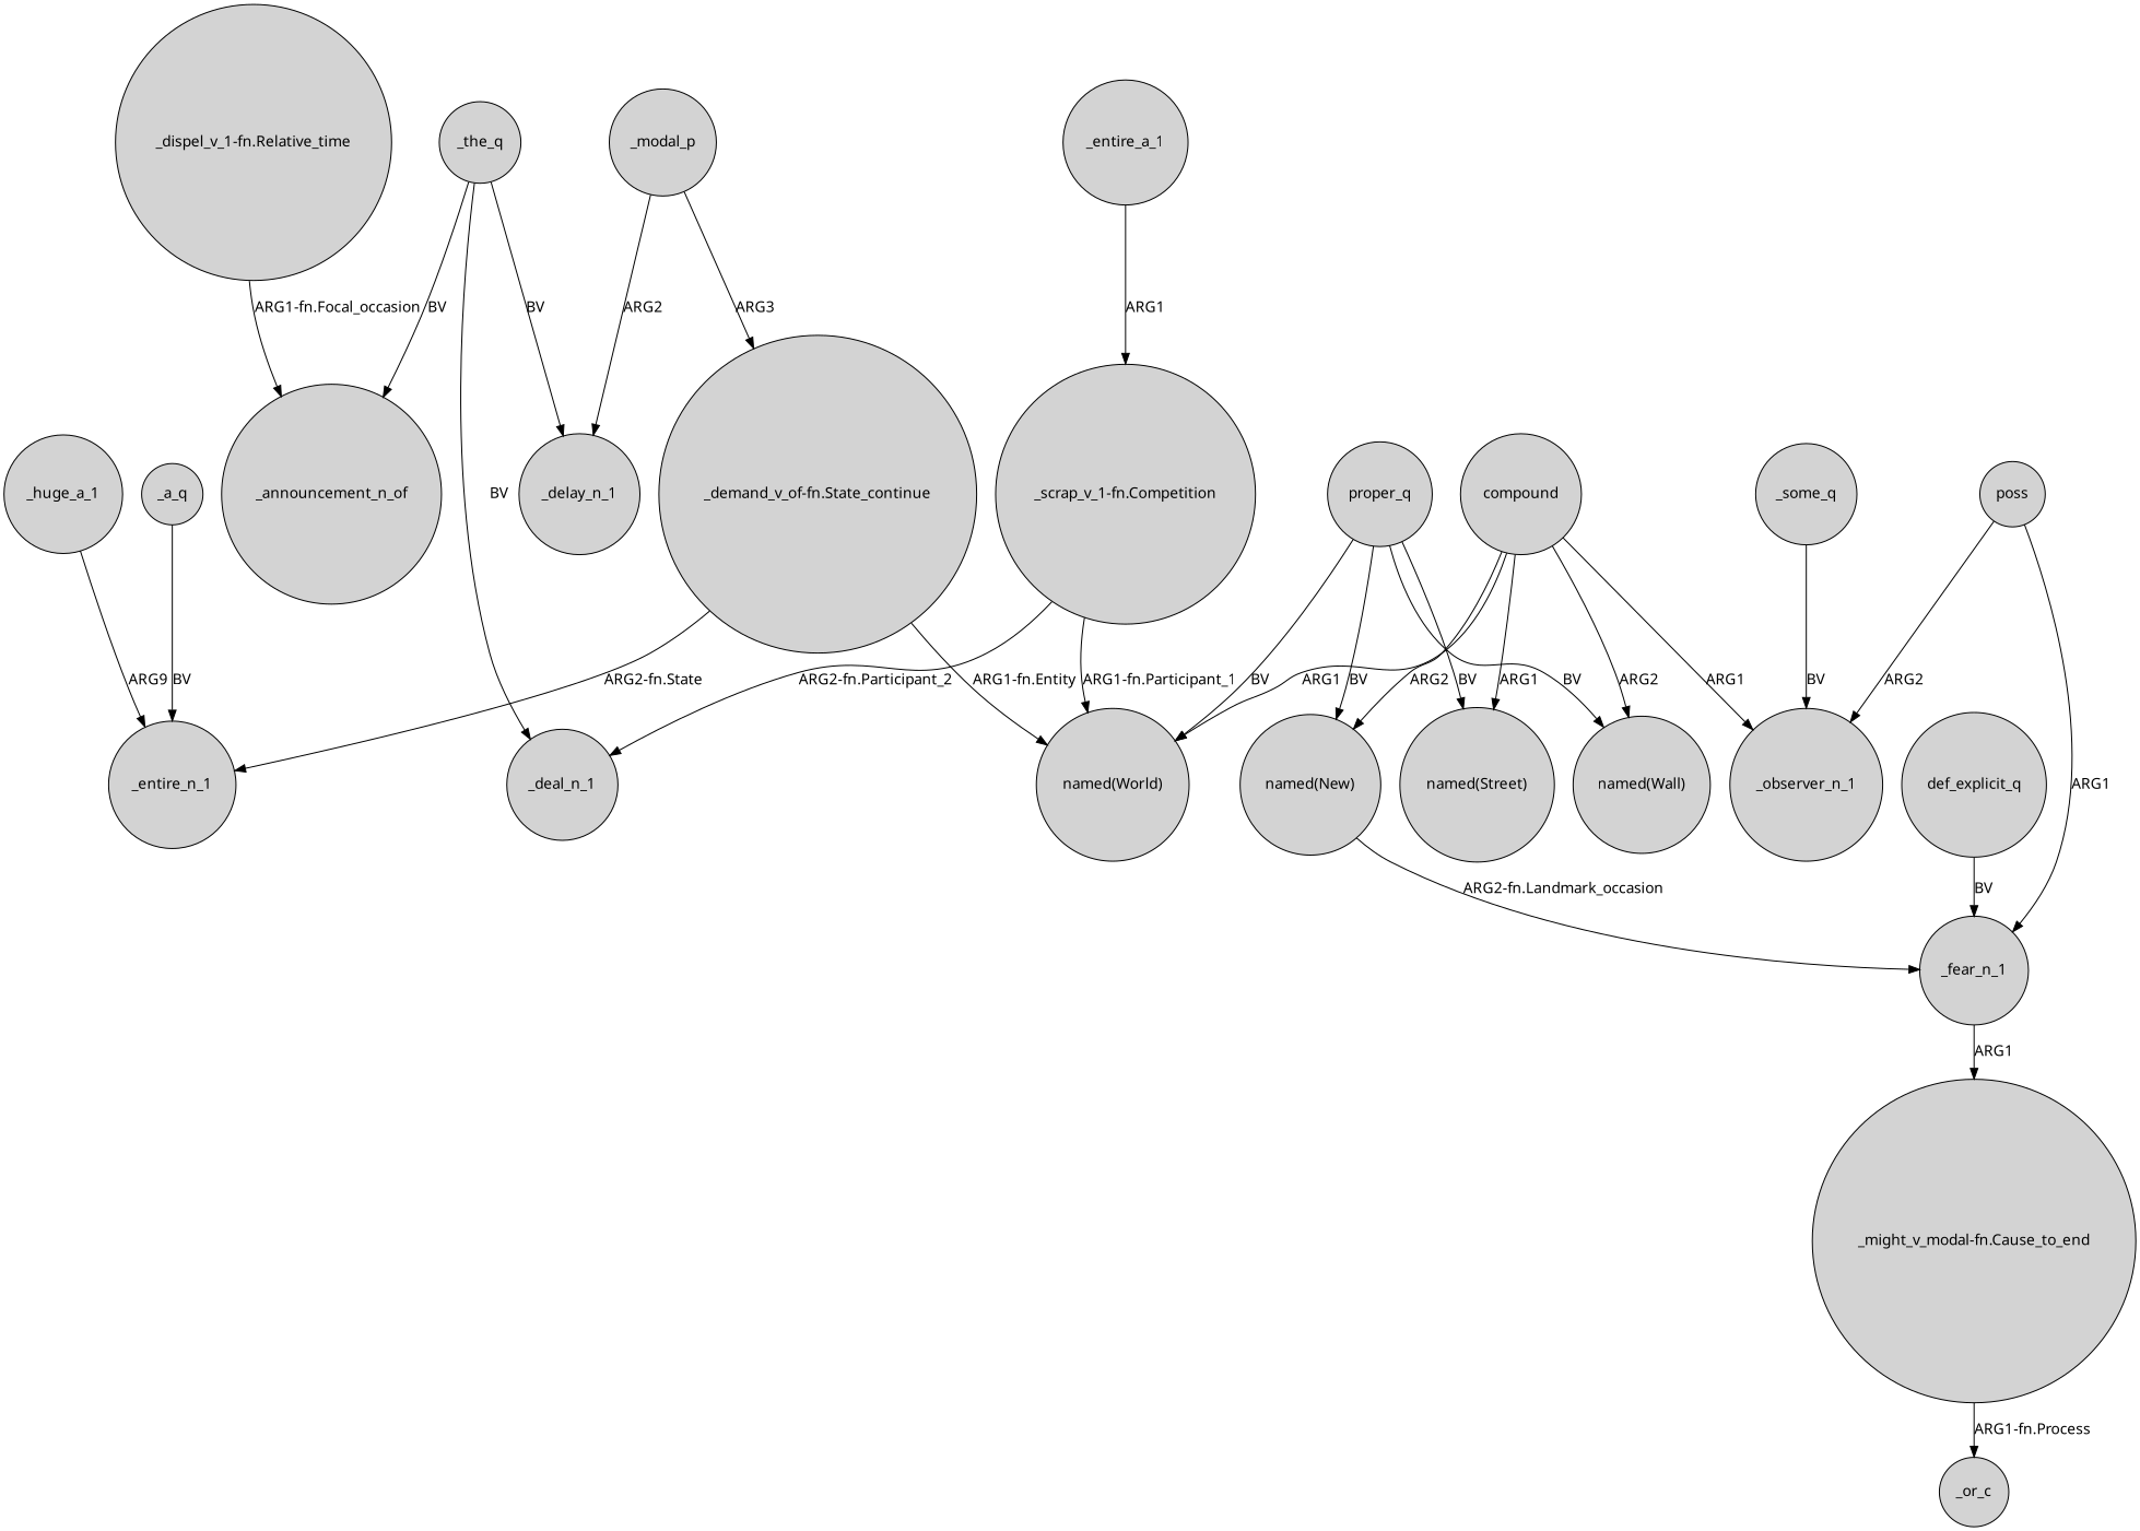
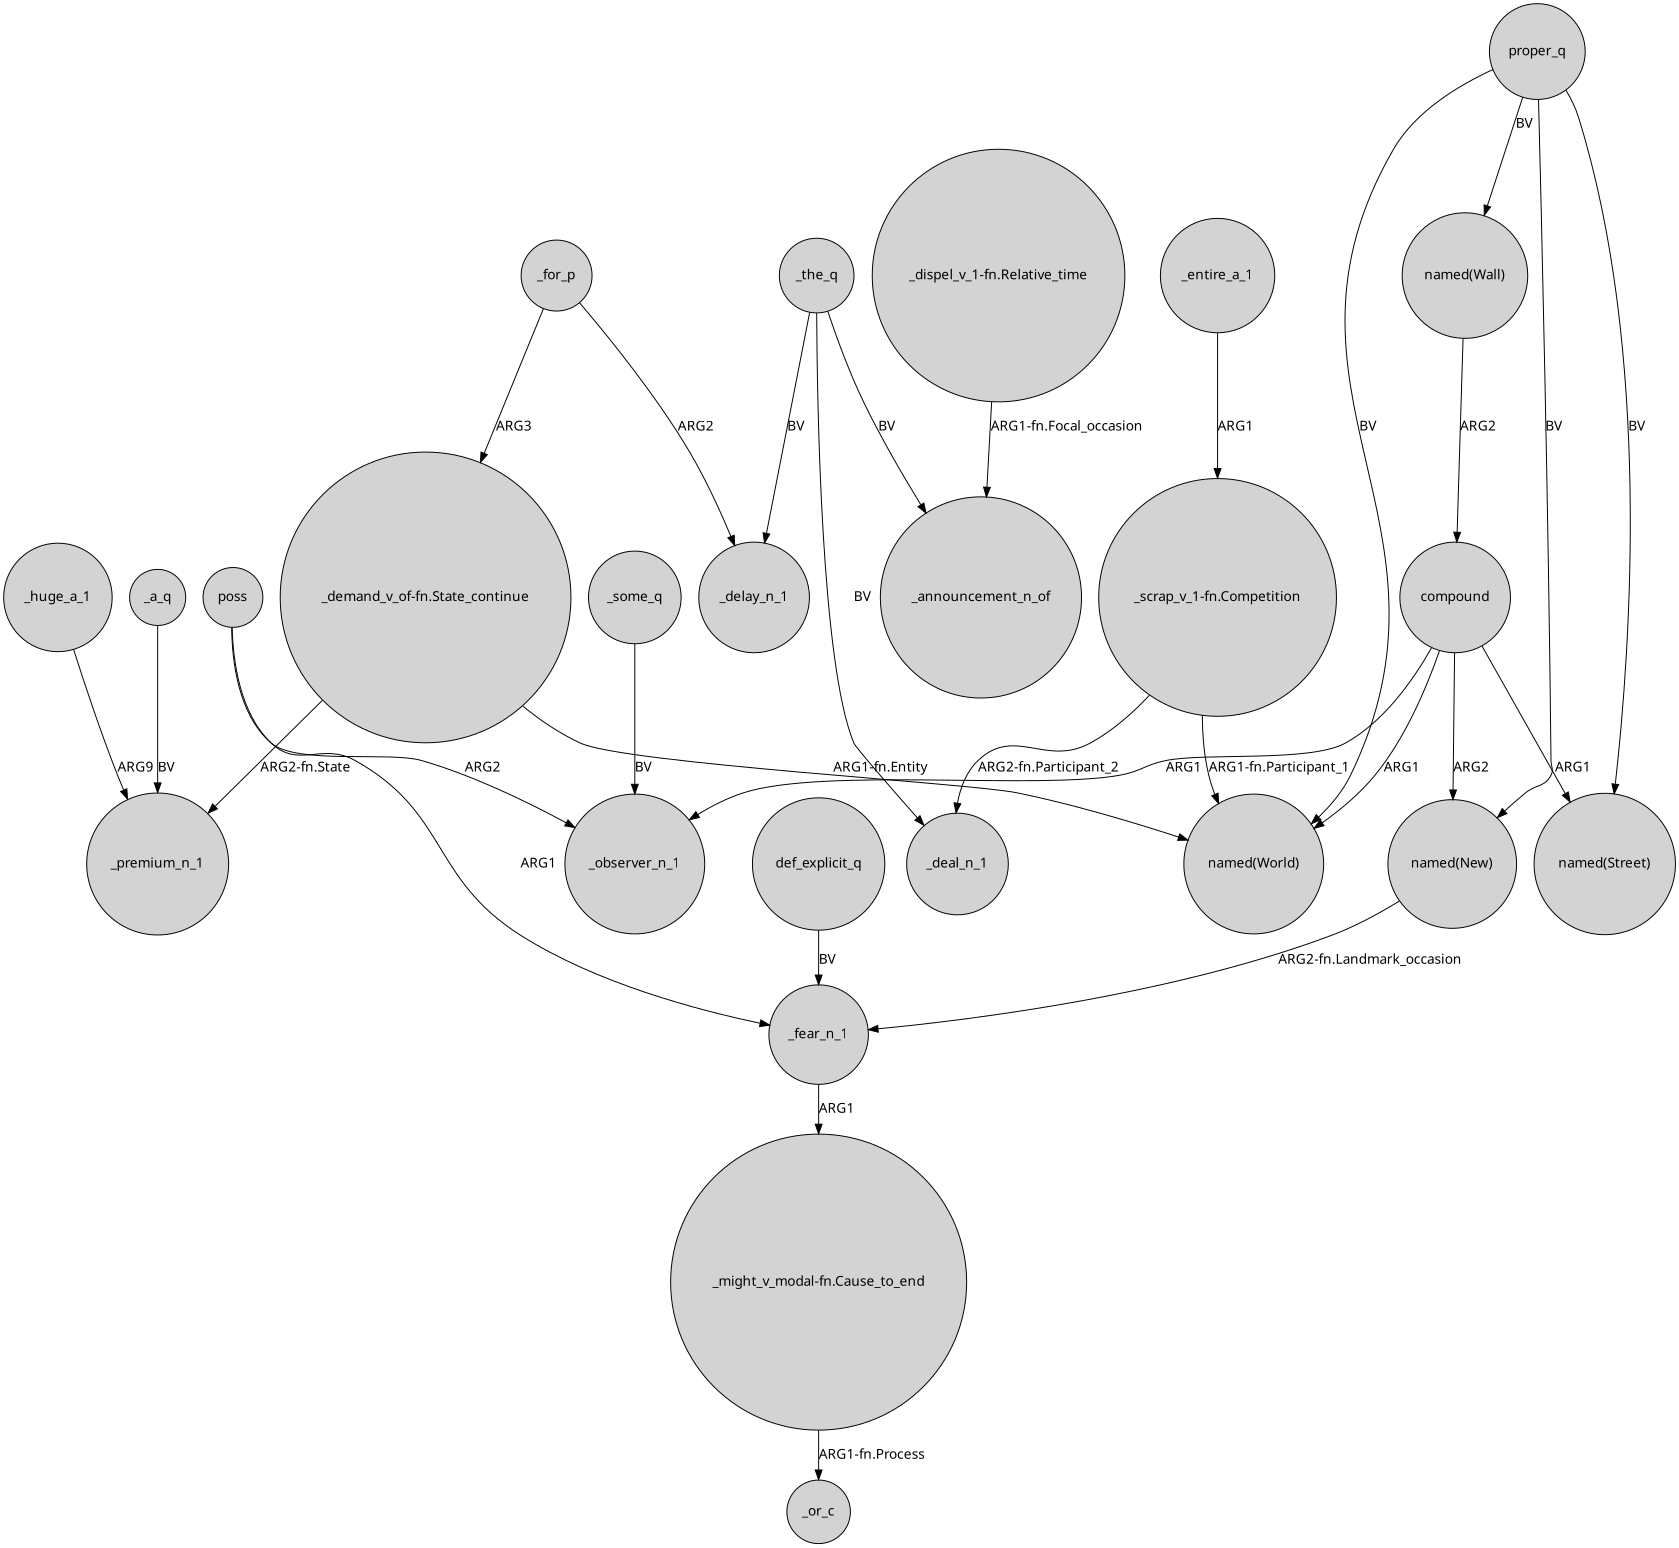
  digraph {
    fontname="Noto Sans"
    node [fontname="Noto Sans" shape=circle style=filled]
    edge [fontname="Noto Sans"]
    _the_q
    _delay_n_1
    _deal_n_1
    _announcement_n_of
    _a_q
-   _premium_n_1 [label=_entire_n_1]
+   _premium_n_1
    "_demand_v_of-fn.State_continue"
    "named(World)"
    def_explicit_q
    _fear_n_1
    "_might_v_modal-fn.Cause_to_end"
    _or_c
    compound
    "named(New)"
    _observer_n_1
    "named(Wall)"
    "named(Street)"
    poss
    proper_q
    _some_q
    "_scrap_v_1-fn.Competition"
    _entire_a_1
-   _for_p [label=_modal_p]
+   _for_p
    "_dispel_v_1-fn.Relative_time"
    _huge_a_1
    _the_q -> _delay_n_1 [label=BV]
    _the_q -> _deal_n_1 [label=BV]
    _the_q -> _announcement_n_of [label=BV]
    _a_q -> _premium_n_1 [label=BV]
    "_demand_v_of-fn.State_continue" -> _premium_n_1 [label="ARG2-fn.State"]
    "_demand_v_of-fn.State_continue" -> "named(World)" [label="ARG1-fn.Entity"]
    def_explicit_q -> _fear_n_1 [label=BV]
    _fear_n_1 -> "_might_v_modal-fn.Cause_to_end" [label=ARG1]
    "_might_v_modal-fn.Cause_to_end" -> _or_c [label="ARG1-fn.Process"]
    compound -> "named(World)" [label=ARG1]
    compound -> "named(New)" [label=ARG2]
    compound -> _observer_n_1 [label=ARG1]
-   compound -> "named(Wall)" [label=ARG2]
+   "named(Wall)" -> compound [label=ARG2]
    compound -> "named(Street)" [label=ARG1]
    "named(New)" -> _fear_n_1 [label="ARG2-fn.Landmark_occasion"]
    poss -> _fear_n_1 [label=ARG1]
    poss -> _observer_n_1 [label=ARG2]
    proper_q -> "named(World)" [label=BV]
    proper_q -> "named(New)" [label=BV]
    proper_q -> "named(Wall)" [label=BV]
    proper_q -> "named(Street)" [label=BV]
    _some_q -> _observer_n_1 [label=BV]
    "_scrap_v_1-fn.Competition" -> _deal_n_1 [label="ARG2-fn.Participant_2"]
    "_scrap_v_1-fn.Competition" -> "named(World)" [label="ARG1-fn.Participant_1"]
    _entire_a_1 -> "_scrap_v_1-fn.Competition" [label=ARG1]
    _for_p -> _delay_n_1 [label=ARG2]
    _for_p -> "_demand_v_of-fn.State_continue" [label=ARG3]
    "_dispel_v_1-fn.Relative_time" -> _announcement_n_of [label="ARG1-fn.Focal_occasion"]
    _huge_a_1 -> _premium_n_1 [label=ARG9]
  }
